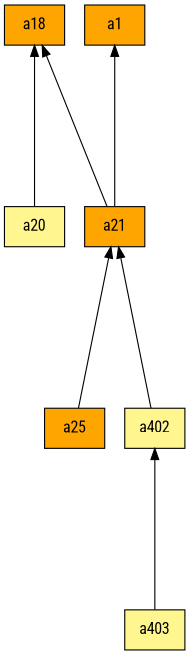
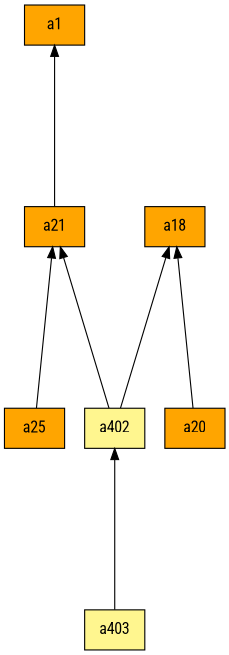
  digraph {
    fontname="Roboto Condensed"
    rankdir=BT
    ranksep=2.0
    node [fillcolor=orange fontname="Roboto Condensed" shape=record style=filled]
    edge [fontname="Roboto Condensed"]
    n1 [label="{a1}"]
-   n2 [fillcolor=khaki1 label="{a20}"]
+   n2 [label="{a20}"]
    n3 [label="{a18}"]
    n4 [label="{a25}"]
    n5 [label="{a21}"]
    n6 [fillcolor=khaki1 label="{a402}"]
    n7 [fillcolor=khaki1 label="{a403}"]
    n2 -> n3
    n4 -> n5
    n5 -> n1
-   n5 -> n3
+   n6 -> n3
    n6 -> n5
    n7 -> n6
  }
